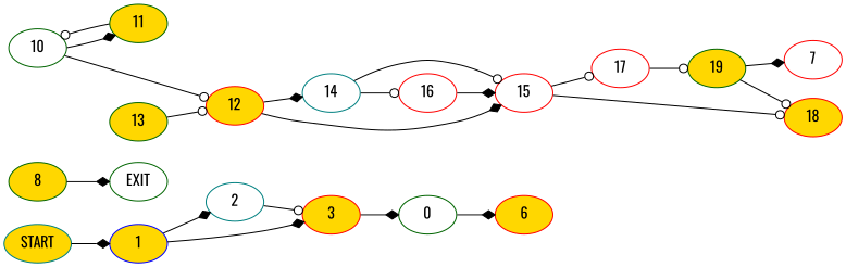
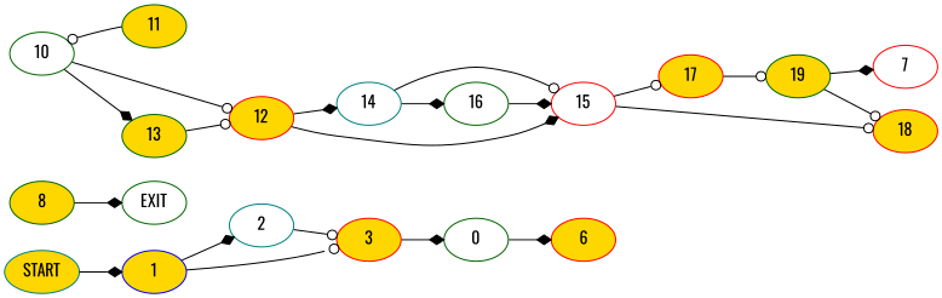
  digraph {
    fontname=Oswald
    rankdir=LR
    node [color=darkgreen fillcolor=gold fontname=Oswald style=filled]
    edge [arrowhead=diamond fontname=Oswald]
    n1 [color=teal label=START]
    1 [color=blue]
    2 [color=teal fillcolor=white]
    3 [color=red]
    n5 [fillcolor=white label=EXIT]
    n6 [fillcolor=white label=0]
    6 [color=red]
    7 [color=red fillcolor=white]
    8
    11
    10 [fillcolor=white]
    12 [color=red]
    14 [color=teal fillcolor=white]
    15 [color=red fillcolor=white]
    13
-   16 [color=red fillcolor=white]
-   17 [color=red fillcolor=white]
+   16 [fillcolor=white]
+   17 [color=red]
    18 [color=red]
    19
    n1 -> 1
    1 -> 2
-   1 -> 3
+   1 -> 3 [arrowhead=odot]
    2 -> 3 [arrowhead=odot]
    3 -> n6
    n6 -> 6
    8 -> n5
    11 -> 10 [arrowhead=odot]
-   10 -> 11
+   10 -> 13
    10 -> 12 [arrowhead=odot]
    12 -> 14
    12 -> 15
    14 -> 15 [arrowhead=odot]
-   14 -> 16 [arrowhead=odot]
+   14 -> 16
    15 -> 17 [arrowhead=odot]
    15 -> 18 [arrowhead=odot]
    13 -> 12 [arrowhead=odot]
    16 -> 15
    17 -> 19 [arrowhead=odot]
    19 -> 7
    19 -> 18 [arrowhead=odot]
  }
